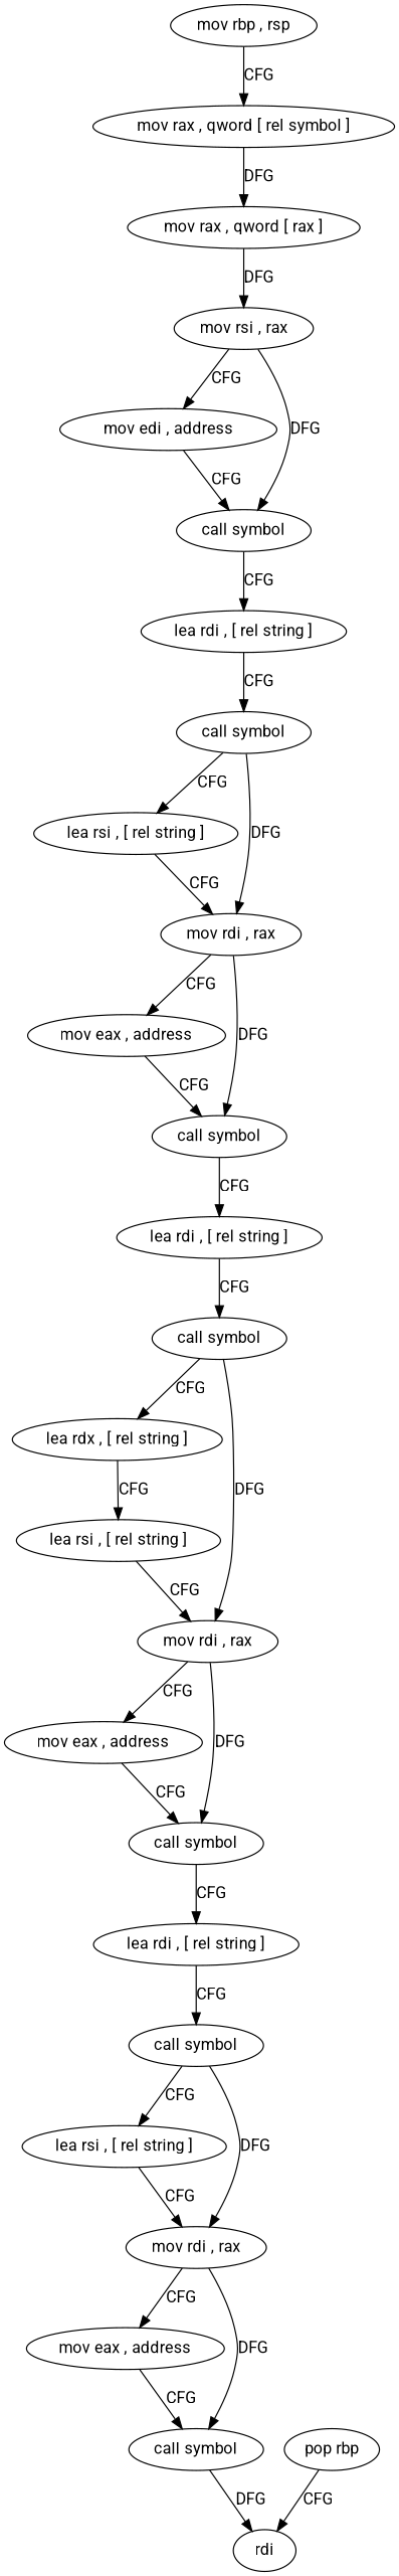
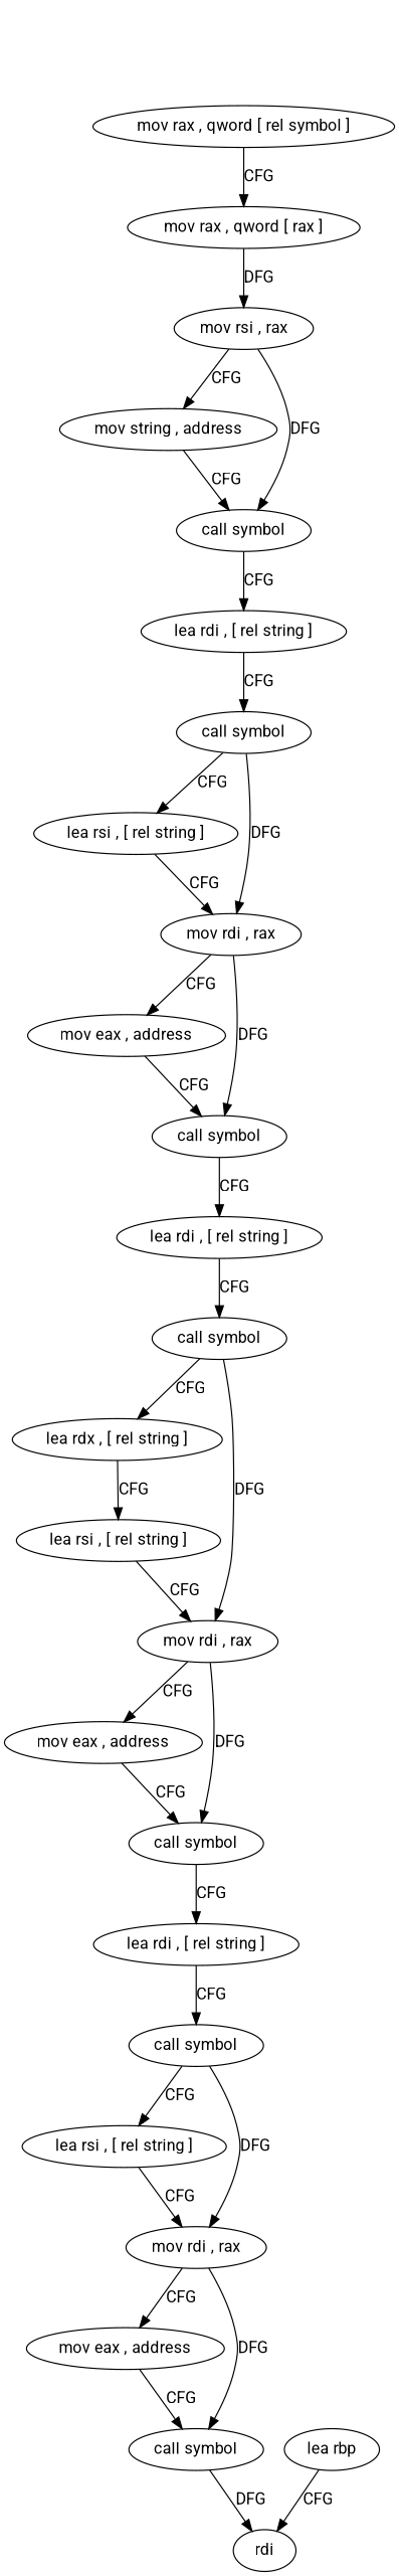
  digraph {
    fontname=Roboto
    node [fontname=Roboto]
    edge [fontname=Roboto]
-   n1 [label="mov rbp , rsp"]
    n2 [label="mov rax , qword [ rel symbol ]"]
    n3 [label="mov rax , qword [ rax ]"]
    n4 [label="mov rsi , rax"]
-   n5 [label="mov edi , address"]
+   n5 [label="mov string , address"]
    n6 [label="call symbol"]
    n7 [label="lea rdi , [ rel string ]"]
    n8 [label="call symbol"]
    n9 [label="lea rsi , [ rel string ]"]
    n10 [label="mov rdi , rax"]
    n11 [label="mov eax , address"]
    n12 [label="call symbol"]
    n13 [label="lea rdi , [ rel string ]"]
    n14 [label="call symbol"]
    n15 [label="lea rdx , [ rel string ]"]
    n16 [label="mov rdi , rax"]
    n17 [label="lea rsi , [ rel string ]"]
    n18 [label="mov eax , address"]
    n19 [label="call symbol"]
    n20 [label="lea rdi , [ rel string ]"]
    n21 [label="call symbol"]
    n22 [label="lea rsi , [ rel string ]"]
    n23 [label="mov rdi , rax"]
    n24 [label="mov eax , address"]
    n25 [label="call symbol"]
    n26 [label=rdi]
-   n27 [label="pop rbp"]
-   n1 -> n2 [label=CFG]
-   n2 -> n3 [label=DFG]
+   n27 [label="lea rbp"]
+   n2 -> n3 [label=CFG]
    n3 -> n4 [label=DFG]
    n4 -> n5 [label=CFG]
    n4 -> n6 [label=DFG]
    n5 -> n6 [label=CFG]
    n6 -> n7 [label=CFG]
    n7 -> n8 [label=CFG]
    n8 -> n9 [label=CFG]
    n8 -> n10 [label=DFG]
    n9 -> n10 [label=CFG]
    n10 -> n11 [label=CFG]
    n10 -> n12 [label=DFG]
    n11 -> n12 [label=CFG]
    n12 -> n13 [label=CFG]
    n13 -> n14 [label=CFG]
    n14 -> n15 [label=CFG]
    n14 -> n16 [label=DFG]
    n15 -> n17 [label=CFG]
    n16 -> n18 [label=CFG]
    n16 -> n19 [label=DFG]
    n17 -> n16 [label=CFG]
    n18 -> n19 [label=CFG]
    n19 -> n20 [label=CFG]
    n20 -> n21 [label=CFG]
    n21 -> n22 [label=CFG]
    n21 -> n23 [label=DFG]
    n22 -> n23 [label=CFG]
    n23 -> n24 [label=CFG]
    n23 -> n25 [label=DFG]
    n24 -> n25 [label=CFG]
    n25 -> n26 [label=DFG]
    n27 -> n26 [label=CFG]
  }
